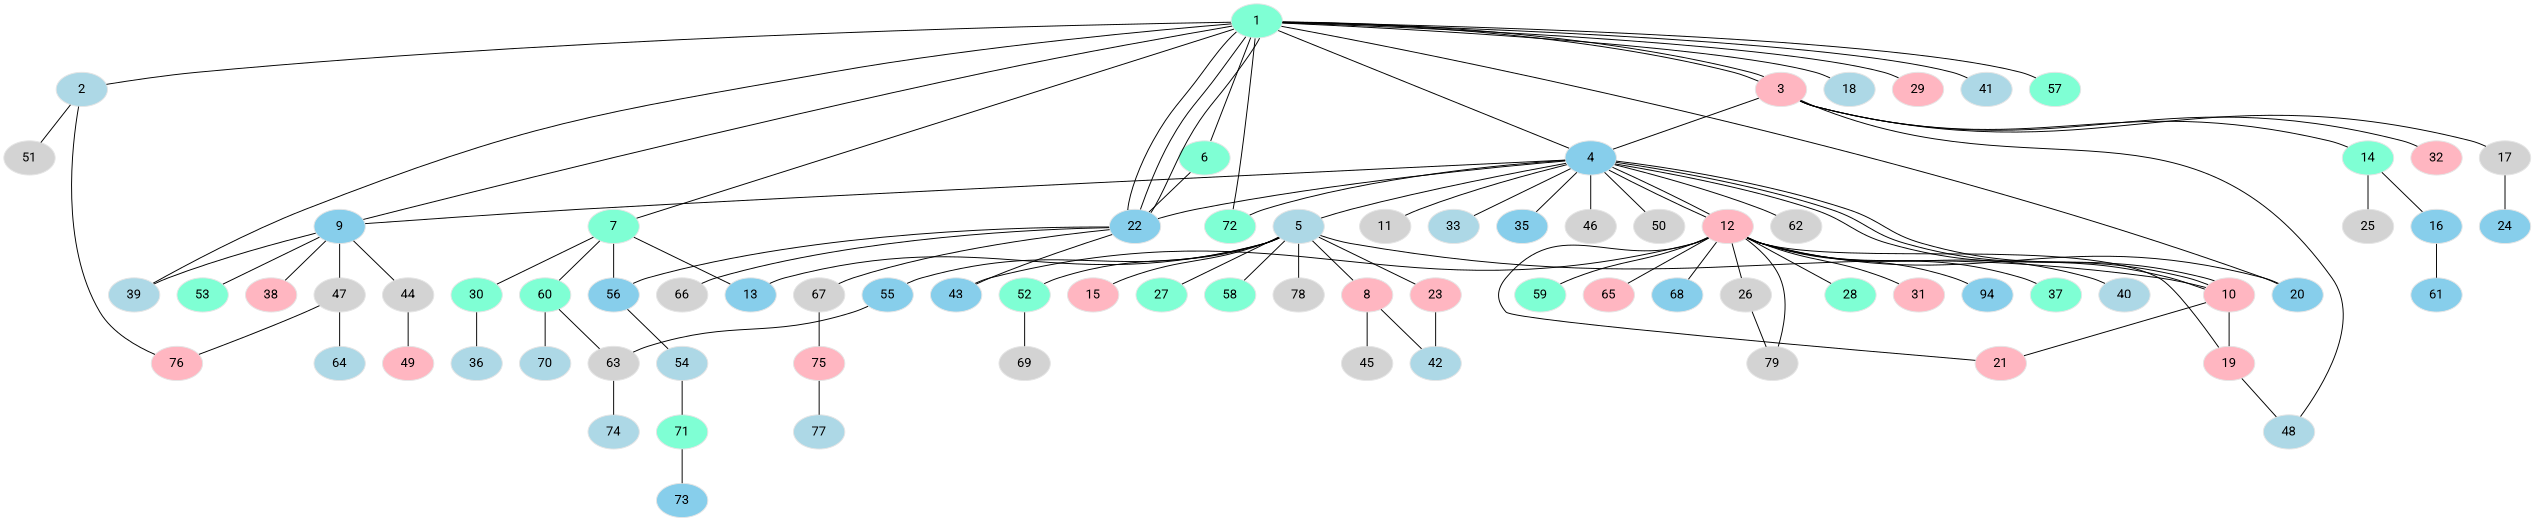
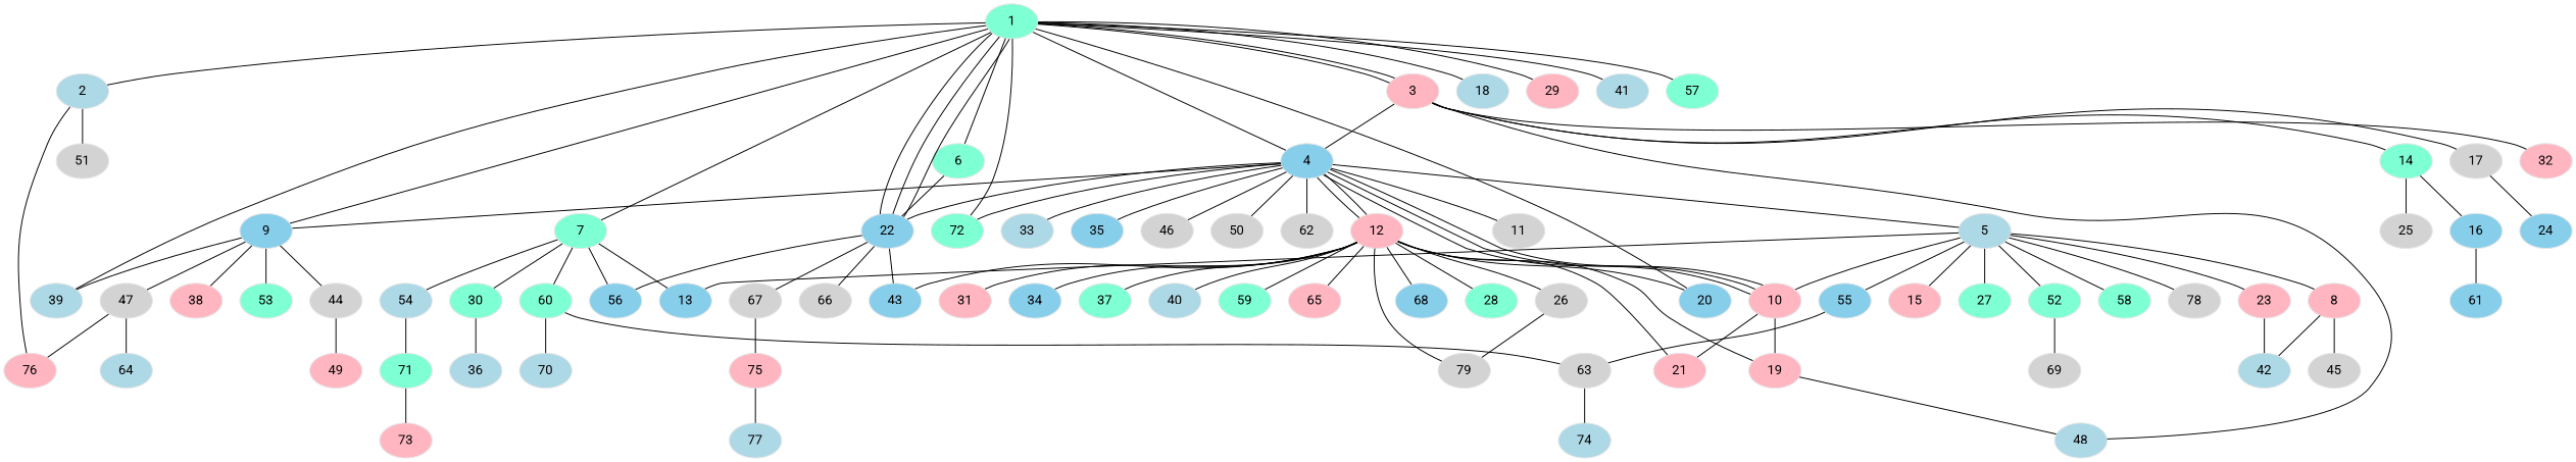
  graph {
    fontname=Roboto
    node [color=gray90 fillcolor=lightpink fontname=Roboto style=filled]
    edge [fontname=Roboto]
    1 [fillcolor=aquamarine]
    2 [fillcolor=lightblue]
    3
    4 [fillcolor=skyblue]
    6 [fillcolor=aquamarine]
    7 [fillcolor=aquamarine]
    9 [fillcolor=skyblue]
    18 [fillcolor=lightblue]
    20 [fillcolor=skyblue]
    22 [fillcolor=skyblue]
    29
    39 [fillcolor=lightblue]
    41 [fillcolor=lightblue]
    57 [fillcolor=aquamarine]
    72 [fillcolor=aquamarine]
    51 [fillcolor=lightgrey]
    76
    14 [fillcolor=aquamarine]
    17 [fillcolor=lightgrey]
    32
    48 [fillcolor=lightblue]
    5 [fillcolor=lightblue]
    10
    11 [fillcolor=lightgrey]
    12
    33 [fillcolor=lightblue]
    35 [fillcolor=skyblue]
    46 [fillcolor=lightgrey]
    50 [fillcolor=lightgrey]
    62 [fillcolor=lightgrey]
    13 [fillcolor=skyblue]
    30 [fillcolor=aquamarine]
    54 [fillcolor=lightblue]
    56 [fillcolor=skyblue]
    60 [fillcolor=aquamarine]
    38
    44 [fillcolor=lightgrey]
    47 [fillcolor=lightgrey]
    53 [fillcolor=aquamarine]
    43 [fillcolor=skyblue]
    66 [fillcolor=lightgrey]
    67 [fillcolor=lightgrey]
    16 [fillcolor=skyblue]
    25 [fillcolor=lightgrey]
    24 [fillcolor=skyblue]
    8
    15
    23
    27 [fillcolor=aquamarine]
    52 [fillcolor=aquamarine]
    55 [fillcolor=skyblue]
    58 [fillcolor=aquamarine]
    78 [fillcolor=lightgrey]
    19
    21
    26 [fillcolor=lightgrey]
    28 [fillcolor=aquamarine]
    31
-   34 [fillcolor=skyblue label=94]
+   34 [fillcolor=skyblue]
    37 [fillcolor=aquamarine]
    40 [fillcolor=lightblue]
    59 [fillcolor=aquamarine]
    65
    68 [fillcolor=skyblue]
    79 [fillcolor=lightgrey]
    42 [fillcolor=lightblue]
    45 [fillcolor=lightgrey]
    69 [fillcolor=lightgrey]
    63 [fillcolor=lightgrey]
    36 [fillcolor=lightblue]
    71 [fillcolor=aquamarine]
    70 [fillcolor=lightblue]
    49
    64 [fillcolor=lightblue]
    61 [fillcolor=skyblue]
    75
-   73 [fillcolor=skyblue]
+   73
    74 [fillcolor=lightblue]
    77 [fillcolor=lightblue]
    1 -- 2
    1 -- 3
    1 -- 3
    1 -- 4
    1 -- 6
    1 -- 7
    1 -- 9
    1 -- 18
    1 -- 20
    1 -- 22
    1 -- 22
    1 -- 22
    1 -- 29
    1 -- 39
    1 -- 41
    1 -- 57
    1 -- 72
    2 -- 51
    2 -- 76
    3 -- 4
    3 -- 14
    3 -- 17
    3 -- 32
    3 -- 48
    4 -- 9
    4 -- 22
    4 -- 72
    4 -- 5
    4 -- 10
    4 -- 10
    4 -- 10
    4 -- 11
    4 -- 12
    4 -- 12
    4 -- 33
    4 -- 35
    4 -- 46
    4 -- 50
    4 -- 62
    6 -- 22
    7 -- 13
    7 -- 30
-   56 -- 54
+   7 -- 54
    7 -- 56
    7 -- 60
    9 -- 39
    9 -- 38
    9 -- 44
    9 -- 47
    9 -- 53
    22 -- 56
    22 -- 43
    22 -- 66
    22 -- 67
    14 -- 16
    14 -- 25
    17 -- 24
    5 -- 10
    5 -- 13
    5 -- 8
    5 -- 15
    5 -- 23
    5 -- 27
    5 -- 52
    5 -- 55
    5 -- 58
    5 -- 78
    10 -- 19
    10 -- 21
    12 -- 20
    12 -- 43
    12 -- 19
    12 -- 21
    12 -- 26
    12 -- 28
    12 -- 31
    12 -- 34
    12 -- 37
    12 -- 40
    12 -- 59
    12 -- 65
    12 -- 68
    12 -- 79
    30 -- 36
    54 -- 71
    60 -- 63
    60 -- 70
    44 -- 49
    47 -- 76
    47 -- 64
    67 -- 75
    16 -- 61
    8 -- 42
    8 -- 45
    23 -- 42
    52 -- 69
    55 -- 63
    19 -- 48
    26 -- 79
    63 -- 74
    71 -- 73
    75 -- 77
  }
